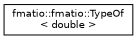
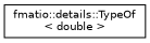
  digraph {
    rankdir=LR
-   n1 [color=black fillcolor=white fontname=Helvetica fontsize=10 height=0.2 label="fmatio::fmatio::TypeOf\l\< double \>" shape=record style=filled width=0.4]
+   n1 [color=black fillcolor=white fontname=Helvetica fontsize=10 height=0.2 label="fmatio::details::TypeOf\l\< double \>" shape=record style=filled width=0.4]
  }
